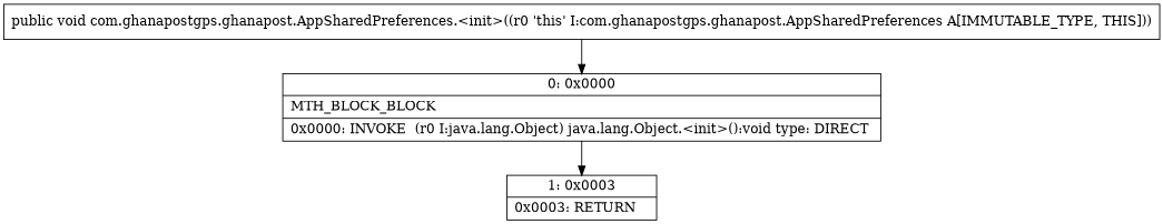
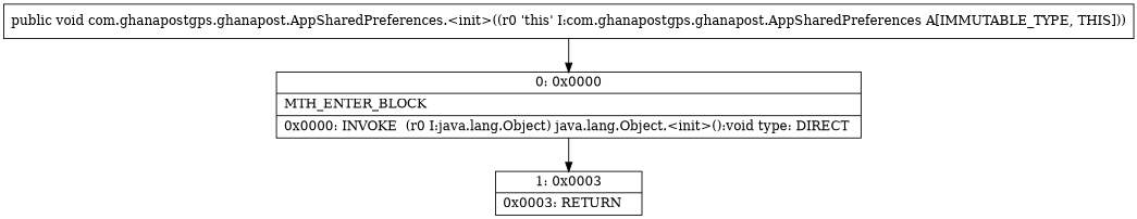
  digraph {
    node [shape=record]
-   n1 [label="{0\:\ 0x0000|MTH_BLOCK_BLOCK\l|0x0000: INVOKE  (r0 I:java.lang.Object) java.lang.Object.\<init\>():void type: DIRECT \l}"]
+   n1 [label="{0\:\ 0x0000|MTH_ENTER_BLOCK\l|0x0000: INVOKE  (r0 I:java.lang.Object) java.lang.Object.\<init\>():void type: DIRECT \l}"]
    n2 [label="{1\:\ 0x0003|0x0003: RETURN   \l}"]
    n3 [label="{public void com.ghanapostgps.ghanapost.AppSharedPreferences.\<init\>((r0 'this' I:com.ghanapostgps.ghanapost.AppSharedPreferences A[IMMUTABLE_TYPE, THIS])) }"]
    n1 -> n2
    n3 -> n1
  }
